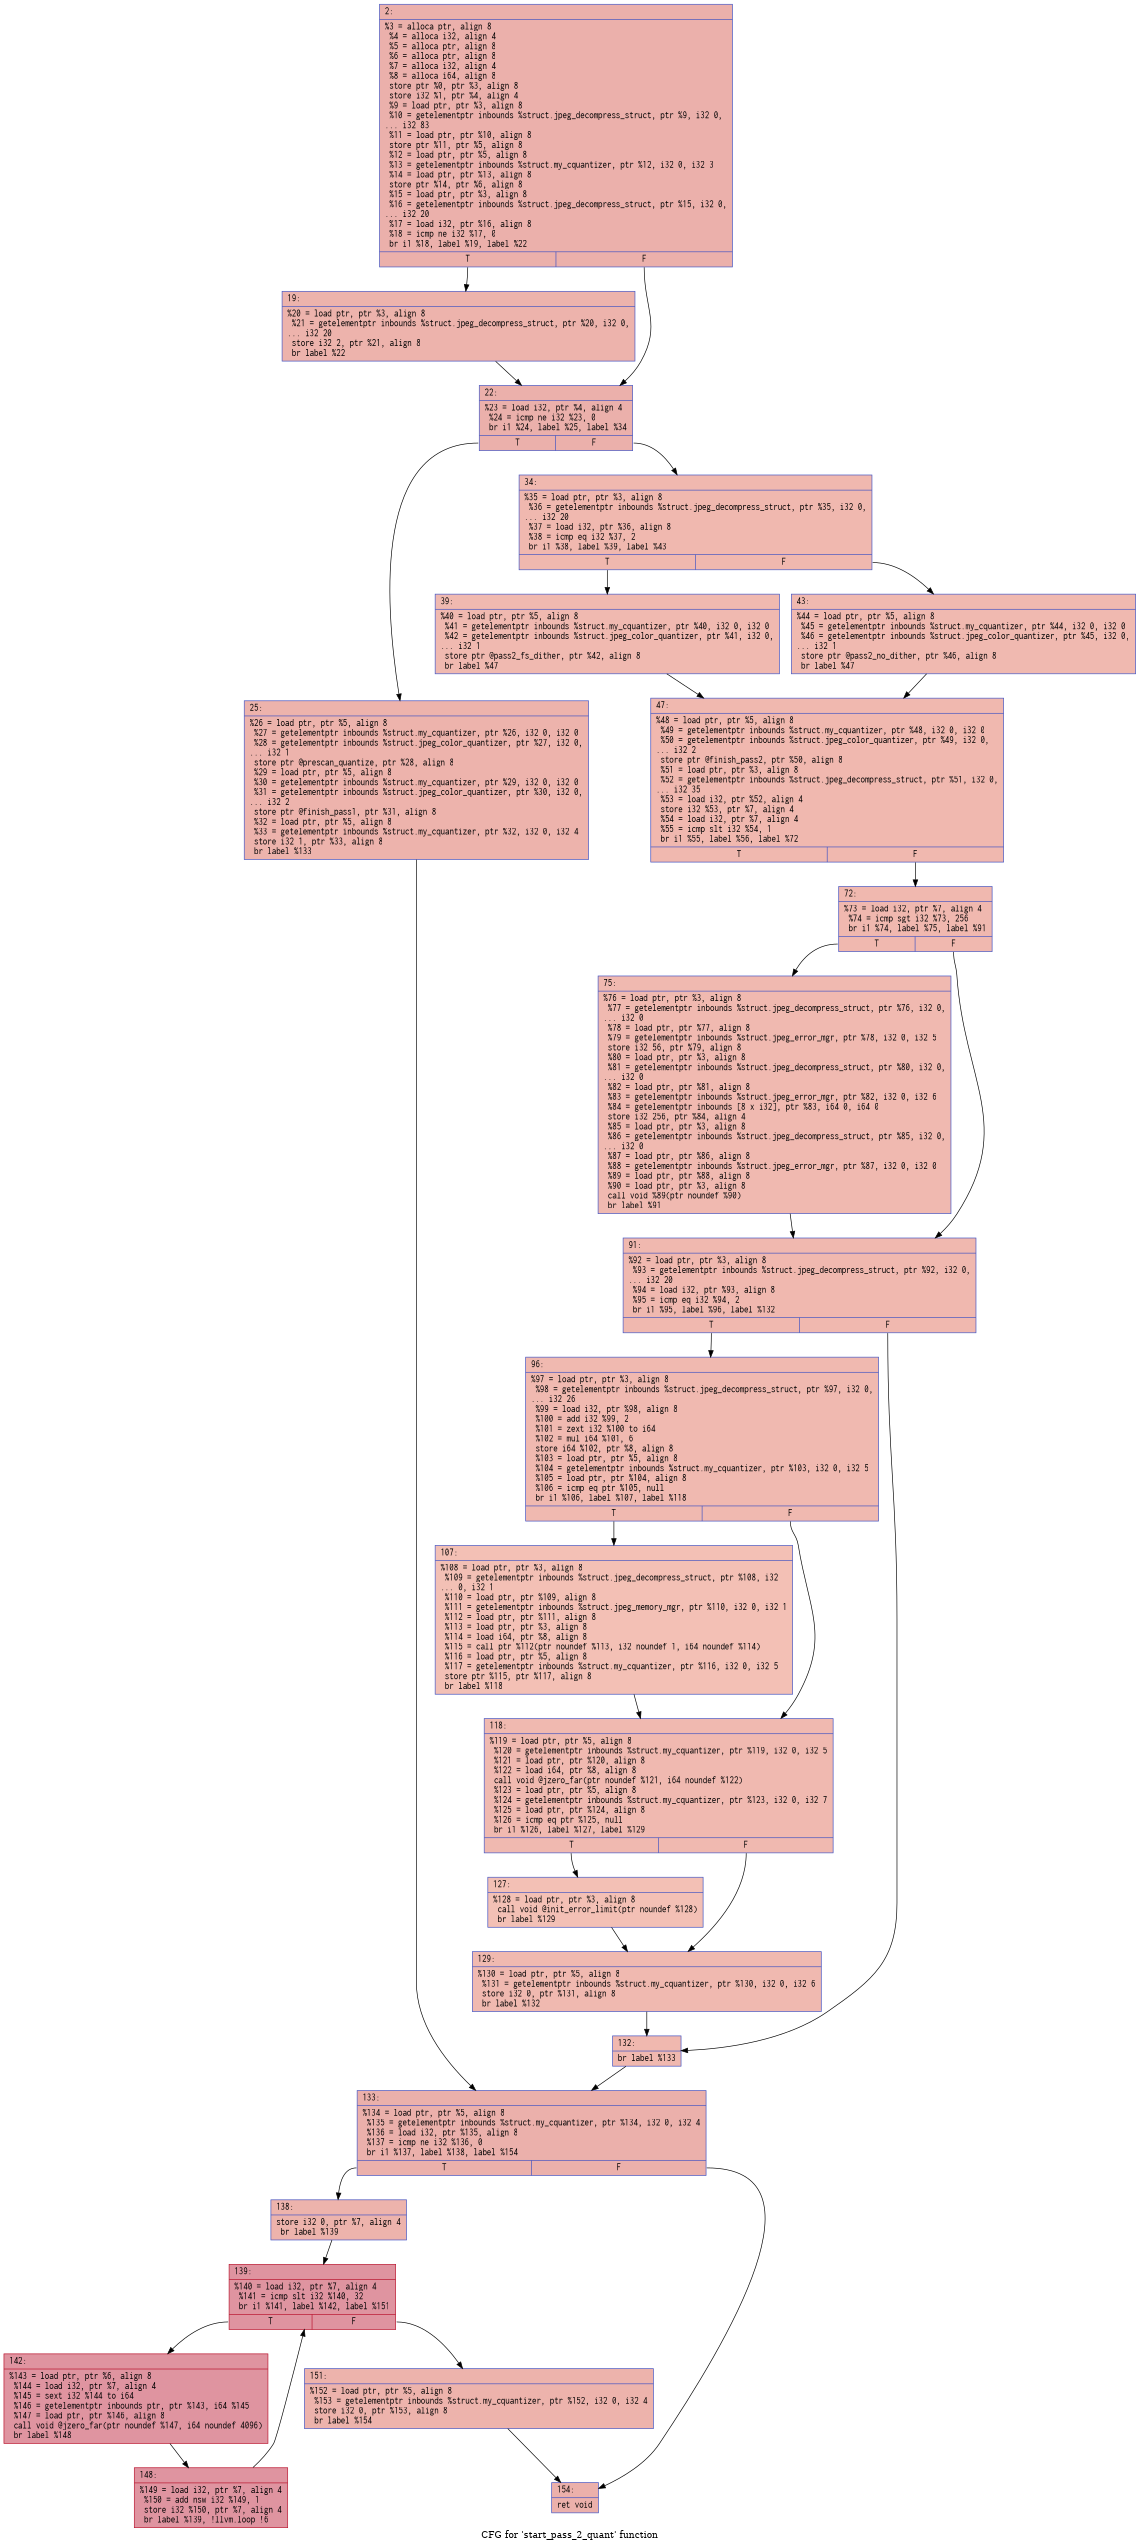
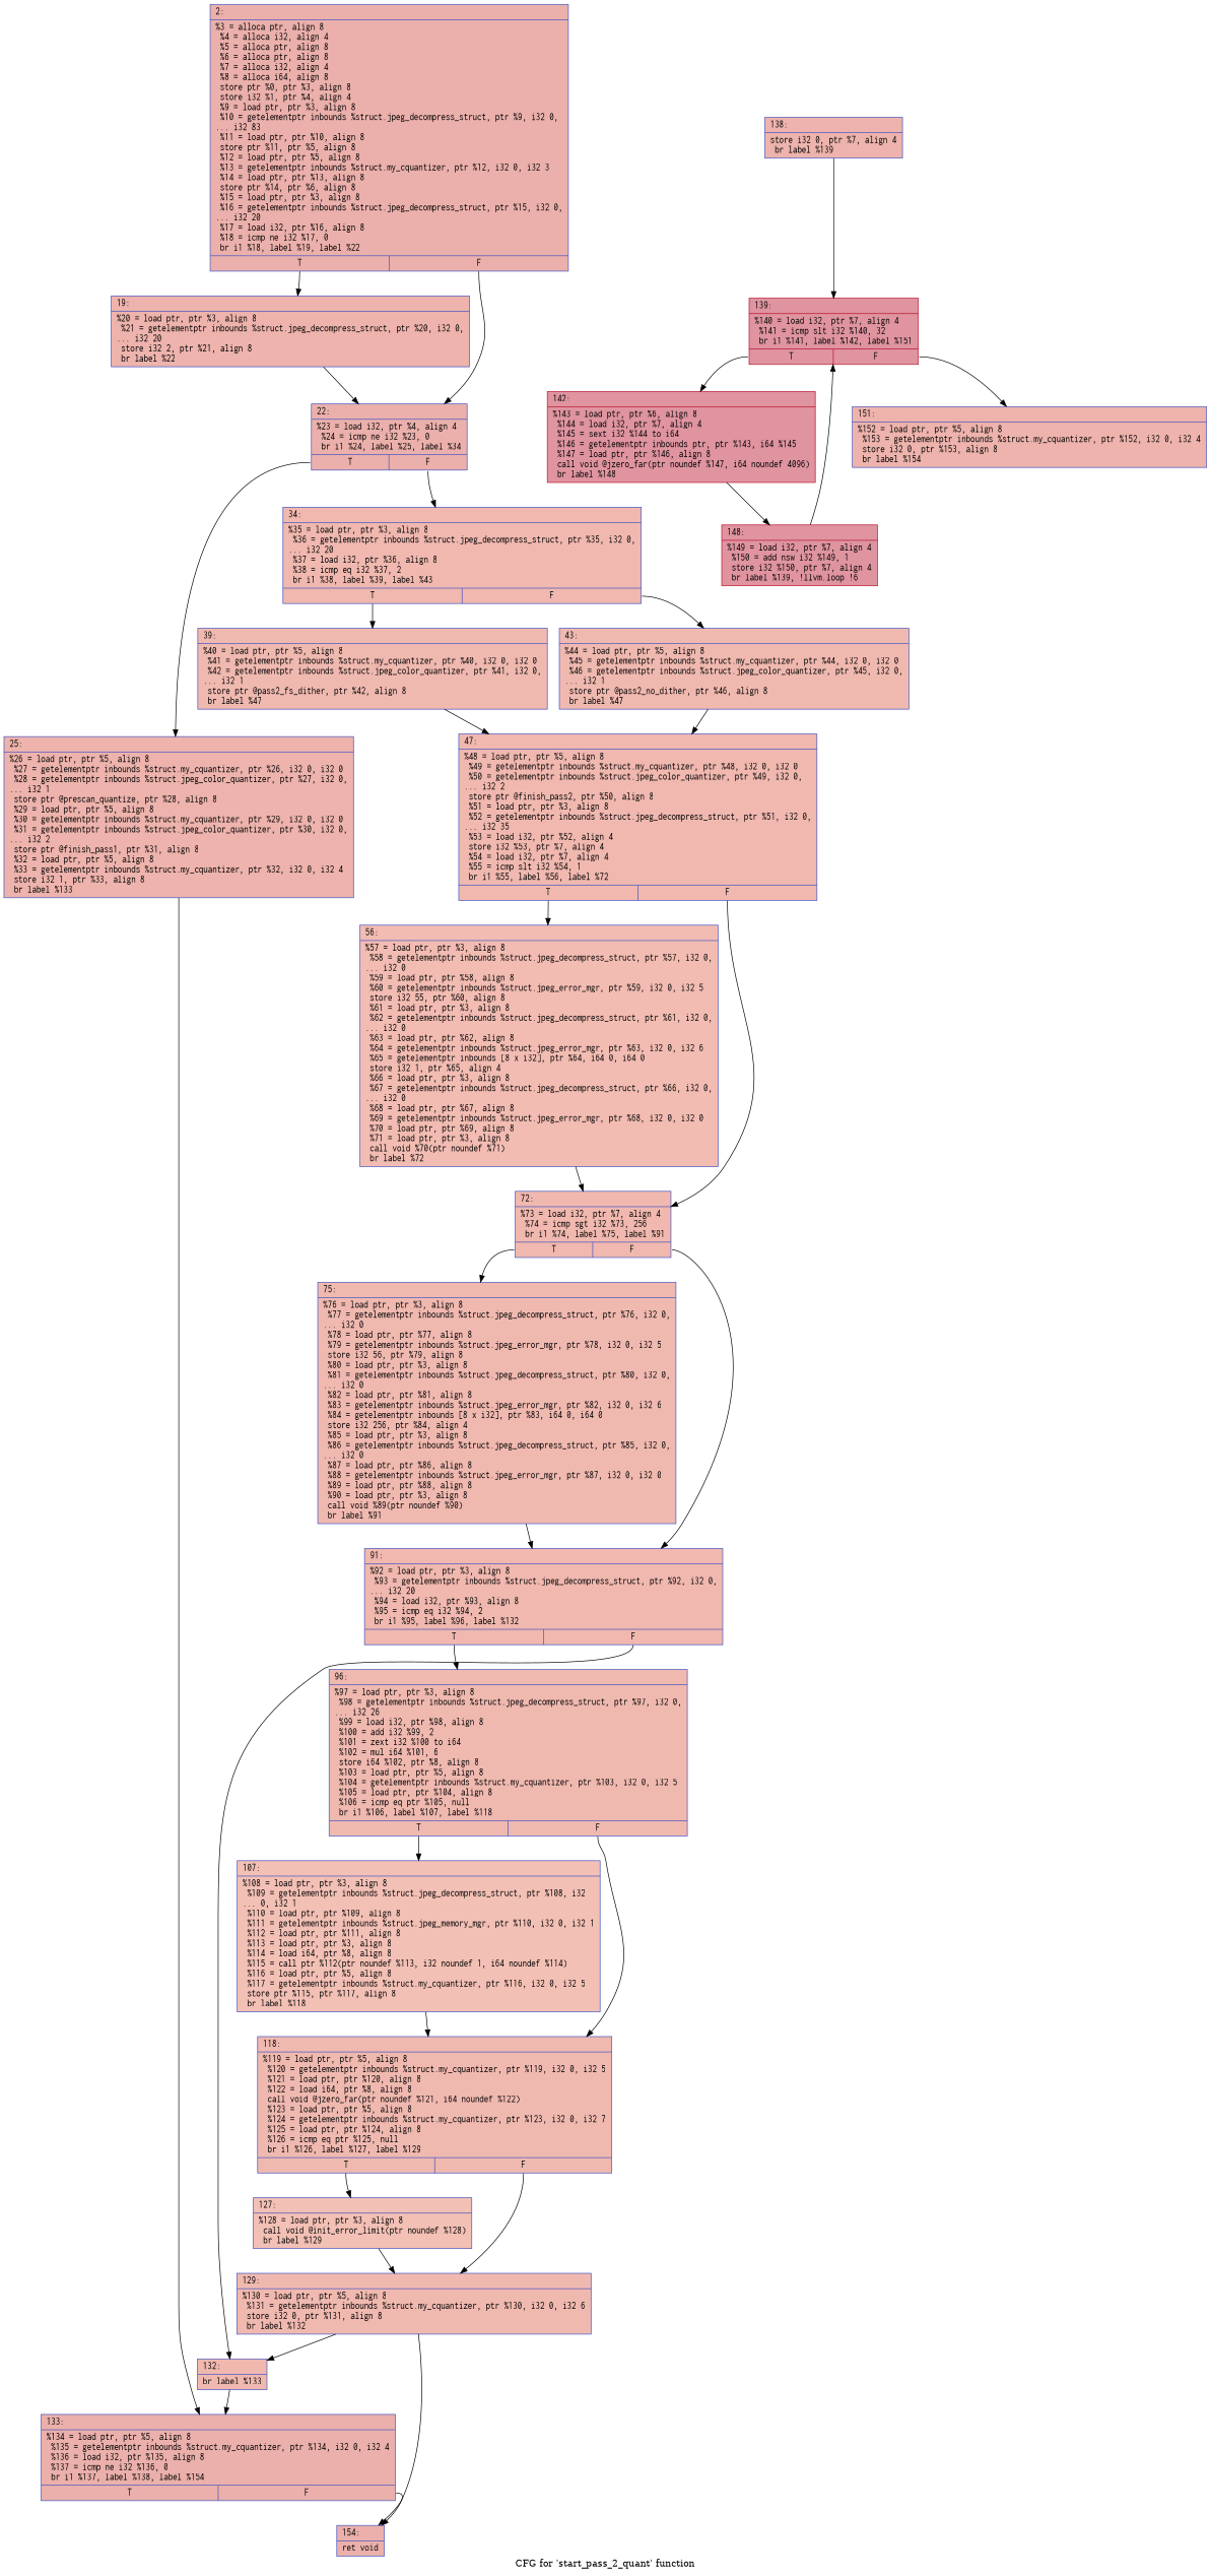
  digraph {
    label="CFG for 'start_pass_2_quant' function"
    node [color="#3d50c3ff" fillcolor="#de614d70" fontname=Courier shape=record style=filled]
    n1 [fillcolor="#d24b4070" label="{2:\l|  %3 = alloca ptr, align 8\l  %4 = alloca i32, align 4\l  %5 = alloca ptr, align 8\l  %6 = alloca ptr, align 8\l  %7 = alloca i32, align 4\l  %8 = alloca i64, align 8\l  store ptr %0, ptr %3, align 8\l  store i32 %1, ptr %4, align 4\l  %9 = load ptr, ptr %3, align 8\l  %10 = getelementptr inbounds %struct.jpeg_decompress_struct, ptr %9, i32 0,\l... i32 83\l  %11 = load ptr, ptr %10, align 8\l  store ptr %11, ptr %5, align 8\l  %12 = load ptr, ptr %5, align 8\l  %13 = getelementptr inbounds %struct.my_cquantizer, ptr %12, i32 0, i32 3\l  %14 = load ptr, ptr %13, align 8\l  store ptr %14, ptr %6, align 8\l  %15 = load ptr, ptr %3, align 8\l  %16 = getelementptr inbounds %struct.jpeg_decompress_struct, ptr %15, i32 0,\l... i32 20\l  %17 = load i32, ptr %16, align 8\l  %18 = icmp ne i32 %17, 0\l  br i1 %18, label %19, label %22\l|{<s0>T|<s1>F}}"]
    n2 [fillcolor="#d6524470" label="{19:\l|  %20 = load ptr, ptr %3, align 8\l  %21 = getelementptr inbounds %struct.jpeg_decompress_struct, ptr %20, i32 0,\l... i32 20\l  store i32 2, ptr %21, align 8\l  br label %22\l}"]
    n3 [fillcolor="#d24b4070" label="{22:\l|  %23 = load i32, ptr %4, align 4\l  %24 = icmp ne i32 %23, 0\l  br i1 %24, label %25, label %34\l|{<s0>T|<s1>F}}"]
    n4 [fillcolor="#d6524470" label="{25:\l|  %26 = load ptr, ptr %5, align 8\l  %27 = getelementptr inbounds %struct.my_cquantizer, ptr %26, i32 0, i32 0\l  %28 = getelementptr inbounds %struct.jpeg_color_quantizer, ptr %27, i32 0,\l... i32 1\l  store ptr @prescan_quantize, ptr %28, align 8\l  %29 = load ptr, ptr %5, align 8\l  %30 = getelementptr inbounds %struct.my_cquantizer, ptr %29, i32 0, i32 0\l  %31 = getelementptr inbounds %struct.jpeg_color_quantizer, ptr %30, i32 0,\l... i32 2\l  store ptr @finish_pass1, ptr %31, align 8\l  %32 = load ptr, ptr %5, align 8\l  %33 = getelementptr inbounds %struct.my_cquantizer, ptr %32, i32 0, i32 4\l  store i32 1, ptr %33, align 8\l  br label %133\l}"]
    n5 [fillcolor="#dc5d4a70" label="{34:\l|  %35 = load ptr, ptr %3, align 8\l  %36 = getelementptr inbounds %struct.jpeg_decompress_struct, ptr %35, i32 0,\l... i32 20\l  %37 = load i32, ptr %36, align 8\l  %38 = icmp eq i32 %37, 2\l  br i1 %38, label %39, label %43\l|{<s0>T|<s1>F}}"]
    n6 [fillcolor="#d24b4070" label="{133:\l|  %134 = load ptr, ptr %5, align 8\l  %135 = getelementptr inbounds %struct.my_cquantizer, ptr %134, i32 0, i32 4\l  %136 = load i32, ptr %135, align 8\l  %137 = icmp ne i32 %136, 0\l  br i1 %137, label %138, label %154\l|{<s0>T|<s1>F}}"]
    n7 [label="{39:\l|  %40 = load ptr, ptr %5, align 8\l  %41 = getelementptr inbounds %struct.my_cquantizer, ptr %40, i32 0, i32 0\l  %42 = getelementptr inbounds %struct.jpeg_color_quantizer, ptr %41, i32 0,\l... i32 1\l  store ptr @pass2_fs_dither, ptr %42, align 8\l  br label %47\l}"]
    n8 [label="{43:\l|  %44 = load ptr, ptr %5, align 8\l  %45 = getelementptr inbounds %struct.my_cquantizer, ptr %44, i32 0, i32 0\l  %46 = getelementptr inbounds %struct.jpeg_color_quantizer, ptr %45, i32 0,\l... i32 1\l  store ptr @pass2_no_dither, ptr %46, align 8\l  br label %47\l}"]
    n9 [fillcolor="#d6524470" label="{138:\l|  store i32 0, ptr %7, align 4\l  br label %139\l}"]
    n10 [fillcolor="#d24b4070" label="{154:\l|  ret void\l}"]
    n11 [fillcolor="#dc5d4a70" label="{47:\l|  %48 = load ptr, ptr %5, align 8\l  %49 = getelementptr inbounds %struct.my_cquantizer, ptr %48, i32 0, i32 0\l  %50 = getelementptr inbounds %struct.jpeg_color_quantizer, ptr %49, i32 0,\l... i32 2\l  store ptr @finish_pass2, ptr %50, align 8\l  %51 = load ptr, ptr %3, align 8\l  %52 = getelementptr inbounds %struct.jpeg_decompress_struct, ptr %51, i32 0,\l... i32 35\l  %53 = load i32, ptr %52, align 4\l  store i32 %53, ptr %7, align 4\l  %54 = load i32, ptr %7, align 4\l  %55 = icmp slt i32 %54, 1\l  br i1 %55, label %56, label %72\l|{<s0>T|<s1>F}}"]
    n12 [color="#b70d28ff" fillcolor="#b70d2870" label="{139:\l|  %140 = load i32, ptr %7, align 4\l  %141 = icmp slt i32 %140, 32\l  br i1 %141, label %142, label %151\l|{<s0>T|<s1>F}}"]
+   n13 [fillcolor="#e1675170" label="{56:\l|  %57 = load ptr, ptr %3, align 8\l  %58 = getelementptr inbounds %struct.jpeg_decompress_struct, ptr %57, i32 0,\l... i32 0\l  %59 = load ptr, ptr %58, align 8\l  %60 = getelementptr inbounds %struct.jpeg_error_mgr, ptr %59, i32 0, i32 5\l  store i32 55, ptr %60, align 8\l  %61 = load ptr, ptr %3, align 8\l  %62 = getelementptr inbounds %struct.jpeg_decompress_struct, ptr %61, i32 0,\l... i32 0\l  %63 = load ptr, ptr %62, align 8\l  %64 = getelementptr inbounds %struct.jpeg_error_mgr, ptr %63, i32 0, i32 6\l  %65 = getelementptr inbounds [8 x i32], ptr %64, i64 0, i64 0\l  store i32 1, ptr %65, align 4\l  %66 = load ptr, ptr %3, align 8\l  %67 = getelementptr inbounds %struct.jpeg_decompress_struct, ptr %66, i32 0,\l... i32 0\l  %68 = load ptr, ptr %67, align 8\l  %69 = getelementptr inbounds %struct.jpeg_error_mgr, ptr %68, i32 0, i32 0\l  %70 = load ptr, ptr %69, align 8\l  %71 = load ptr, ptr %3, align 8\l  call void %70(ptr noundef %71)\l  br label %72\l}"]
    n14 [fillcolor="#dc5d4a70" label="{72:\l|  %73 = load i32, ptr %7, align 4\l  %74 = icmp sgt i32 %73, 256\l  br i1 %74, label %75, label %91\l|{<s0>T|<s1>F}}"]
    n15 [label="{75:\l|  %76 = load ptr, ptr %3, align 8\l  %77 = getelementptr inbounds %struct.jpeg_decompress_struct, ptr %76, i32 0,\l... i32 0\l  %78 = load ptr, ptr %77, align 8\l  %79 = getelementptr inbounds %struct.jpeg_error_mgr, ptr %78, i32 0, i32 5\l  store i32 56, ptr %79, align 8\l  %80 = load ptr, ptr %3, align 8\l  %81 = getelementptr inbounds %struct.jpeg_decompress_struct, ptr %80, i32 0,\l... i32 0\l  %82 = load ptr, ptr %81, align 8\l  %83 = getelementptr inbounds %struct.jpeg_error_mgr, ptr %82, i32 0, i32 6\l  %84 = getelementptr inbounds [8 x i32], ptr %83, i64 0, i64 0\l  store i32 256, ptr %84, align 4\l  %85 = load ptr, ptr %3, align 8\l  %86 = getelementptr inbounds %struct.jpeg_decompress_struct, ptr %85, i32 0,\l... i32 0\l  %87 = load ptr, ptr %86, align 8\l  %88 = getelementptr inbounds %struct.jpeg_error_mgr, ptr %87, i32 0, i32 0\l  %89 = load ptr, ptr %88, align 8\l  %90 = load ptr, ptr %3, align 8\l  call void %89(ptr noundef %90)\l  br label %91\l}"]
    n16 [fillcolor="#dc5d4a70" label="{91:\l|  %92 = load ptr, ptr %3, align 8\l  %93 = getelementptr inbounds %struct.jpeg_decompress_struct, ptr %92, i32 0,\l... i32 20\l  %94 = load i32, ptr %93, align 8\l  %95 = icmp eq i32 %94, 2\l  br i1 %95, label %96, label %132\l|{<s0>T|<s1>F}}"]
    n17 [label="{96:\l|  %97 = load ptr, ptr %3, align 8\l  %98 = getelementptr inbounds %struct.jpeg_decompress_struct, ptr %97, i32 0,\l... i32 26\l  %99 = load i32, ptr %98, align 8\l  %100 = add i32 %99, 2\l  %101 = zext i32 %100 to i64\l  %102 = mul i64 %101, 6\l  store i64 %102, ptr %8, align 8\l  %103 = load ptr, ptr %5, align 8\l  %104 = getelementptr inbounds %struct.my_cquantizer, ptr %103, i32 0, i32 5\l  %105 = load ptr, ptr %104, align 8\l  %106 = icmp eq ptr %105, null\l  br i1 %106, label %107, label %118\l|{<s0>T|<s1>F}}"]
    n18 [fillcolor="#dc5d4a70" label="{132:\l|  br label %133\l}"]
    n19 [fillcolor="#e5705870" label="{107:\l|  %108 = load ptr, ptr %3, align 8\l  %109 = getelementptr inbounds %struct.jpeg_decompress_struct, ptr %108, i32\l... 0, i32 1\l  %110 = load ptr, ptr %109, align 8\l  %111 = getelementptr inbounds %struct.jpeg_memory_mgr, ptr %110, i32 0, i32 1\l  %112 = load ptr, ptr %111, align 8\l  %113 = load ptr, ptr %3, align 8\l  %114 = load i64, ptr %8, align 8\l  %115 = call ptr %112(ptr noundef %113, i32 noundef 1, i64 noundef %114)\l  %116 = load ptr, ptr %5, align 8\l  %117 = getelementptr inbounds %struct.my_cquantizer, ptr %116, i32 0, i32 5\l  store ptr %115, ptr %117, align 8\l  br label %118\l}"]
    n20 [label="{118:\l|  %119 = load ptr, ptr %5, align 8\l  %120 = getelementptr inbounds %struct.my_cquantizer, ptr %119, i32 0, i32 5\l  %121 = load ptr, ptr %120, align 8\l  %122 = load i64, ptr %8, align 8\l  call void @jzero_far(ptr noundef %121, i64 noundef %122)\l  %123 = load ptr, ptr %5, align 8\l  %124 = getelementptr inbounds %struct.my_cquantizer, ptr %123, i32 0, i32 7\l  %125 = load ptr, ptr %124, align 8\l  %126 = icmp eq ptr %125, null\l  br i1 %126, label %127, label %129\l|{<s0>T|<s1>F}}"]
    n21 [fillcolor="#e5705870" label="{127:\l|  %128 = load ptr, ptr %3, align 8\l  call void @init_error_limit(ptr noundef %128)\l  br label %129\l}"]
    n22 [label="{129:\l|  %130 = load ptr, ptr %5, align 8\l  %131 = getelementptr inbounds %struct.my_cquantizer, ptr %130, i32 0, i32 6\l  store i32 0, ptr %131, align 8\l  br label %132\l}"]
    n23 [color="#b70d28ff" fillcolor="#b70d2870" label="{142:\l|  %143 = load ptr, ptr %6, align 8\l  %144 = load i32, ptr %7, align 4\l  %145 = sext i32 %144 to i64\l  %146 = getelementptr inbounds ptr, ptr %143, i64 %145\l  %147 = load ptr, ptr %146, align 8\l  call void @jzero_far(ptr noundef %147, i64 noundef 4096)\l  br label %148\l}"]
    n24 [fillcolor="#d6524470" label="{151:\l|  %152 = load ptr, ptr %5, align 8\l  %153 = getelementptr inbounds %struct.my_cquantizer, ptr %152, i32 0, i32 4\l  store i32 0, ptr %153, align 8\l  br label %154\l}"]
    n25 [color="#b70d28ff" fillcolor="#b70d2870" label="{148:\l|  %149 = load i32, ptr %7, align 4\l  %150 = add nsw i32 %149, 1\l  store i32 %150, ptr %7, align 4\l  br label %139, !llvm.loop !6\l}"]
    n1 -> n2 [tailport=s0]
    n1 -> n3 [tailport=s1]
    n2 -> n3
    n3 -> n4 [tailport=s0]
    n3 -> n5 [tailport=s1]
    n4 -> n6
    n5 -> n7 [tailport=s0]
    n5 -> n8 [tailport=s1]
-   n6 -> n9 [tailport=s0]
    n6 -> n10 [tailport=s1]
    n7 -> n11
    n8 -> n11
    n9 -> n12
+   n11 -> n13 [tailport=s0]
    n11 -> n14 [tailport=s1]
    n12 -> n23 [tailport=s0]
    n12 -> n24 [tailport=s1]
+   n13 -> n14
    n14 -> n15 [tailport=s0]
    n14 -> n16 [tailport=s1]
    n15 -> n16
    n16 -> n17 [tailport=s0]
    n16 -> n18 [tailport=s1]
    n17 -> n19 [tailport=s0]
    n17 -> n20 [tailport=s1]
    n18 -> n6
    n19 -> n20
    n20 -> n21 [tailport=s0]
    n20 -> n22 [tailport=s1]
    n21 -> n22
    n22 -> n18
    n23 -> n25
-   n24 -> n10
+   n22 -> n10
    n25 -> n12
  }
